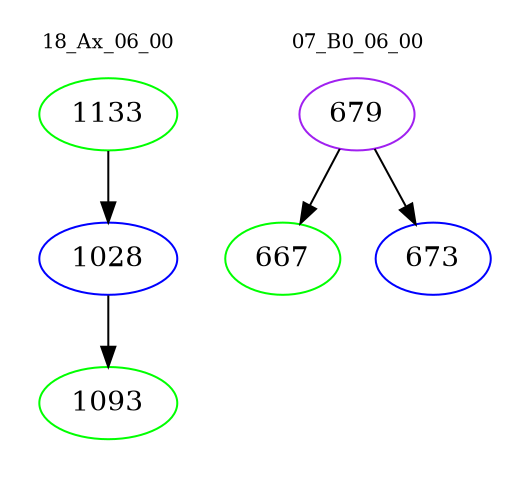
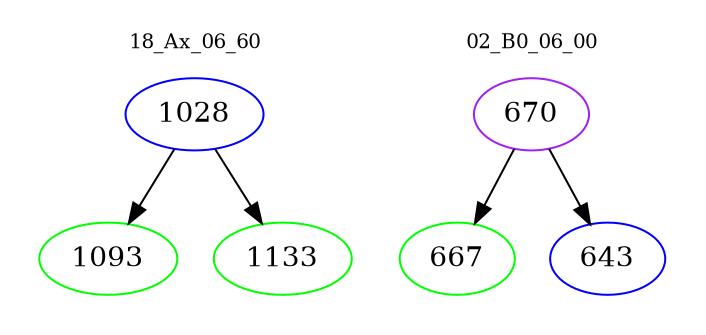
  digraph {
    node [color=green]
    edge [color=black]
    n1 [color=blue label=1028]
    n2 [label=1093]
    n3 [label=1133]
-   n4 [color=purple label=679]
+   n4 [color=purple label=670]
    n5 [label=667]
-   n6 [color=blue label=673]
+   n6 [color=blue label=643]
    subgraph cluster_1 {
      color=white
      fontsize=10
-     label="18_Ax_06_00"
+     label="18_Ax_06_60"
      n1
      n2
      n3
    }
    subgraph cluster_2 {
      color=white
      fontsize=10
-     label="07_B0_06_00"
+     label="02_B0_06_00"
      n4
      n5
      n6
    }
    n1 -> n2
-   n3 -> n1
+   n1 -> n3
    n4 -> n5
    n4 -> n6
  }
